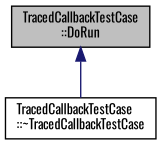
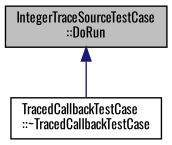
  digraph {
    rankdir=TB
    fontname=Oswald
    node [color=black fontname=Oswald fontsize=10 shape=record style=filled]
-   n1 [fillcolor=grey75 fontcolor=black height=0.2 label="TracedCallbackTestCase\l::DoRun" width=0.4]
+   n1 [fillcolor=grey75 fontcolor=black height=0.2 label="IntegerTraceSourceTestCase\l::DoRun" width=0.4]
    n2 [fillcolor=white height=0.2 label="TracedCallbackTestCase\l::~TracedCallbackTestCase" width=0.4]
    n1 -> n2 [color=midnightblue dir=back fontname=Oswald fontsize=10 labelfontname=Helvetica labelfontsize=10 style=solid]
  }
